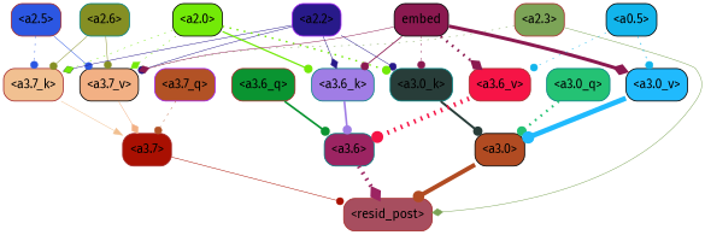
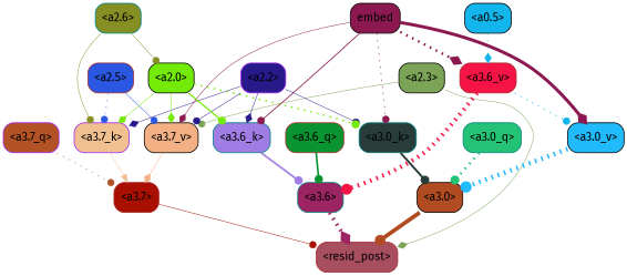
  strict digraph {
    fontname="Fira Sans"
    splines=true
    node [color=black fontname="Fira Sans" shape=box style="filled, rounded"]
    edge [arrowhead=dot color="#8b1950" fontname="Fira Sans" penwidth=0.6 style=dotted]
    "<a3.7>" [color=brown fillcolor="#a91002"]
    "<resid_post>" [color=brown fillcolor="#a74e5f"]
    "<a3.6>" [color=teal fillcolor="#9c2462"]
    "<a3.0>" [fillcolor="#b14b22"]
-   "<a2.3>" [color=brown fillcolor="#7ca457"]
+   "<a2.3>" [fillcolor="#7ca457"]
    "<a3.7_v>" [fillcolor="#f2b084"]
-   "<a3.7_k>" [color=brown fillcolor="#f1c091"]
+   "<a3.7_k>" [color=purple fillcolor="#f1c091"]
    "<a3.7_q>" [color=purple fillcolor="#b25225"]
    "<a3.6_q>" [color=brown fillcolor="#0a9431"]
    "<a3.0_q>" [color=teal fillcolor="#24c274"]
    "<a3.6_k>" [color=teal fillcolor="#a07de5"]
    "<a3.0_k>" [color=teal fillcolor="#283d39"]
    "<a3.6_v>" [color=brown fillcolor="#f61446"]
    "<a3.0_v>" [fillcolor="#20bafd"]
    "<a2.6>" [color=teal fillcolor="#858f24"]
    "<a2.5>" [color=brown fillcolor="#2c57e2"]
    "<a2.2>" [color=purple fillcolor="#281a8a"]
    "<a2.0>" [fillcolor="#73ea08"]
    embed [fillcolor="#8b1950"]
    "<a0.5>" [fillcolor="#12b5ec"]
    "<a3.7>" -> "<resid_post>" [color="#a91002" style=solid]
    "<a3.6>" -> "<resid_post>" [arrowhead=diamond color="#9c2462" penwidth=4.751592040061951]
    "<a3.0>" -> "<resid_post>" [color="#b14b22" penwidth=4.904066681861877 style=bold]
    "<a2.3>" -> "<resid_post>" [arrowhead=diamond color="#7ca457" style=bold]
-   "<a2.3>" -> "<a3.7_v>" [color="#7ca457"]
+   "<a2.3>" -> "<a3.7_v>" [color="#7ca457" style=solid]
    "<a3.7_v>" -> "<a3.7>" [arrowhead=diamond color="#f2b084" style=bold]
    "<a3.7_k>" -> "<a3.7>" [color="#f1c091" arrowhead="" style=""]
    "<a3.7_q>" -> "<a3.7>" [color="#b25225"]
    "<a3.6_q>" -> "<a3.6>" [color="#0a9431" penwidth=2.160832464694977 style=solid]
    "<a3.0_q>" -> "<a3.0>" [color="#24c274" penwidth=2.870753765106201]
    "<a3.6_k>" -> "<a3.6>" [color="#a07de5" penwidth=2.13908451795578 style=bold]
    "<a3.0_k>" -> "<a3.0>" [color="#283d39" penwidth=2.520303964614868 style=solid]
    "<a3.6_v>" -> "<a3.6>" [color="#f61446" penwidth=5.297133803367615]
-   "<a3.0_v>" -> "<a3.0>" [color="#20bafd" penwidth=5.680712580680847 style=solid]
-   "<a2.6>" -> "<a3.7_v>" [color="#858f24" style=solid]
+   "<a3.0_v>" -> "<a3.0>" [color="#20bafd" penwidth=5.680712580680847]
+   "<a2.6>" -> "<a2.0>" [color="#858f24" style=solid]
    "<a2.6>" -> "<a3.7_k>" [color="#858f24" style=solid]
    "<a2.5>" -> "<a3.7_v>" [color="#2c57e2" style=bold]
    "<a2.5>" -> "<a3.7_k>" [color="#2c57e2"]
    "<a2.2>" -> "<a3.7_v>" [color="#281a8a" style=bold]
    "<a2.2>" -> "<a3.7_k>" [arrowhead=diamond color="#281a8a" style=bold]
    "<a2.2>" -> "<a3.6_k>" [arrowhead=diamond color="#281a8a" style=solid]
    "<a2.2>" -> "<a3.0_k>" [color="#281a8a" style=bold]
-   "<a2.0>" -> "<a3.7_v>" [arrowhead=diamond color="#73ea08"]
-   "<a2.0>" -> "<a3.7_k>" [arrowhead=diamond color="#73ea08"]
+   "<a2.0>" -> "<a3.7_v>" [arrowhead=diamond color="#73ea08" style=bold]
+   "<a2.0>" -> "<a3.7_k>" [arrowhead=diamond color="#73ea08" style=solid]
    "<a2.0>" -> "<a3.6_k>" [color="#73ea08" penwidth=1.5897698998451233 style=bold]
    "<a2.0>" -> "<a3.0_k>" [color="#73ea08" penwidth=1.8405593037605286]
    embed -> "<a3.7_v>" [arrowhead=diamond style=solid]
    embed -> "<a3.6_k>" [penwidth=1.046662151813507 style=bold]
    embed -> "<a3.0_k>" [penwidth=0.6800519227981567]
    embed -> "<a3.6_v>" [arrowhead=diamond penwidth=3.1840110421180725]
    embed -> "<a3.0_v>" [arrowhead=diamond penwidth=3.9005755856633186 style=bold]
-   "<a0.5>" -> "<a3.6_v>" [color="#12b5ec"]
-   "<a0.5>" -> "<a3.0_v>" [color="#12b5ec" penwidth=0.8493617177009583]
+   "<a0.5>" -> "<a3.6_v>" [arrowhead=diamond color="#12b5ec"]
+   "<a3.6_v>" -> "<a3.0_v>" [color="#12b5ec" penwidth=0.8493617177009583]
  }
